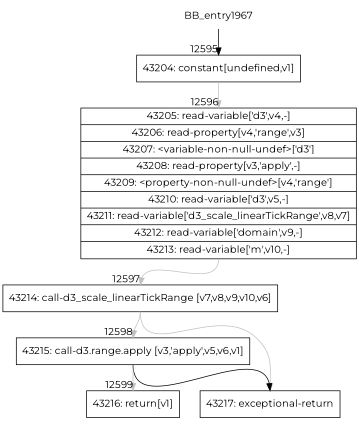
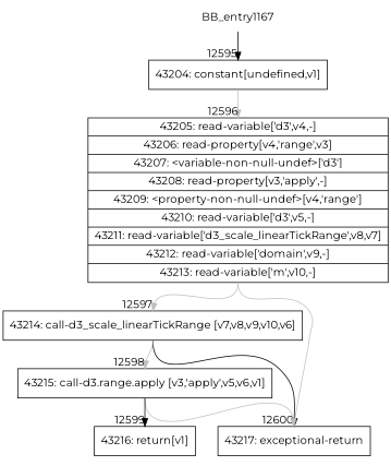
  digraph {
    fontname=Montserrat
    rankdir=TD
    node [fontname=Montserrat shape=record]
    edge [fontname=Montserrat headport=n tailport=s color=gray]
-   BB_entry1167 [shape=none label=BB_entry1967]
+   BB_entry1167 [shape=none]
    n2 [label="{43204: constant[undefined,v1]}"]
    n3 [label="{43205: read-variable['d3',v4,-]|43206: read-property[v4,'range',v3]|43207: \<variable-non-null-undef\>['d3']|43208: read-property[v3,'apply',-]|43209: \<property-non-null-undef\>[v4,'range']|43210: read-variable['d3',v5,-]|43211: read-variable['d3_scale_linearTickRange',v8,v7]|43212: read-variable['domain',v9,-]|43213: read-variable['m',v10,-]}"]
    n4 [label="{43214: call-d3_scale_linearTickRange [v7,v8,v9,v10,v6]}"]
    n5 [label="{43217: exceptional-return}"]
    n6 [label="{43215: call-d3.range.apply [v3,'apply',v5,v6,v1]}"]
    n7 [label="{43216: return[v1]}"]
    BB_entry1167 -> n2 [headlabel="    12595" color=""]
    n2 -> n3 [headlabel="      12596"]
    n3 -> n4 [headlabel="      12597"]
-   n4 -> n5
+   n3 -> n5 [headlabel="      12600"]
+   n4 -> n5 [color=black]
    n4 -> n6 [headlabel="      12598"]
-   n6 -> n5 [color=black]
-   n6 -> n7 [headlabel="      12599"]
+   n6 -> n5
+   n6 -> n7 [headlabel="      12599" color=""]
  }
